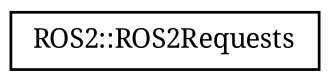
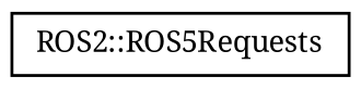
  digraph {
    rankdir=LR
    fontname="Noto Serif"
-   n1 [color=black fillcolor=white fontname="Noto Serif" fontsize=10 height=0.2 label="ROS2::ROS2Requests" shape=record style=filled width=0.4]
+   n1 [color=black fillcolor=white fontname="Noto Serif" fontsize=10 height=0.2 label="ROS2::ROS5Requests" shape=record style=filled width=0.4]
  }
